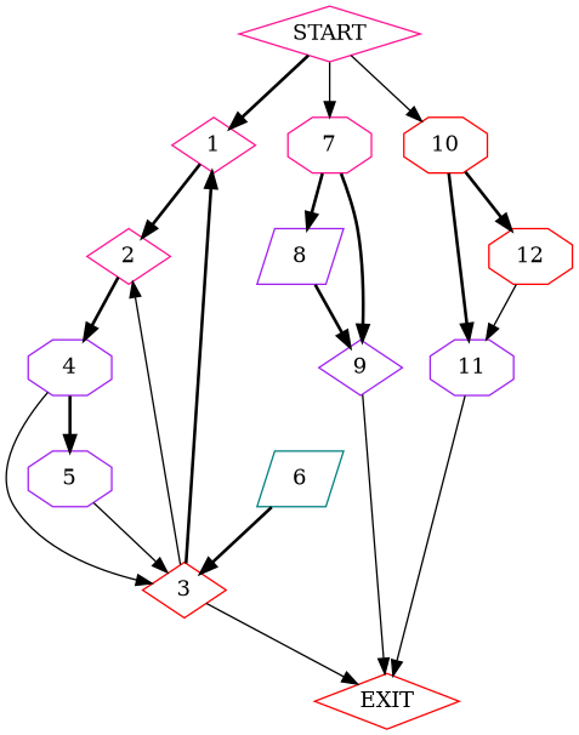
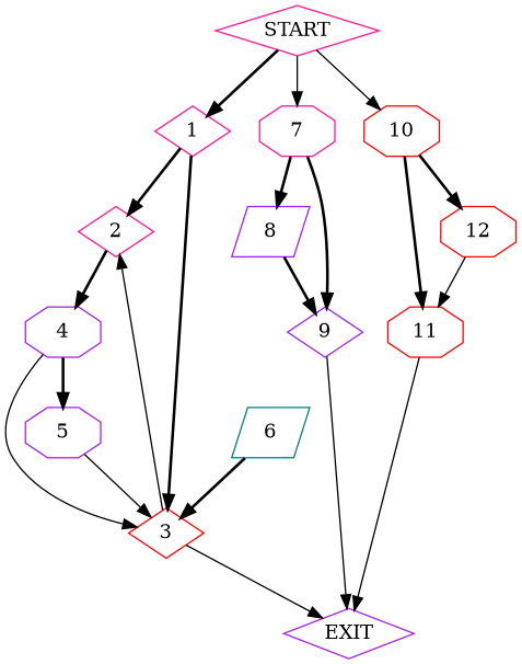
  digraph {
    node [color=purple shape=diamond]
    edge [style=bold]
    n1 [color=deeppink label=START]
    1 [color=deeppink]
    7 [color=deeppink shape=octagon]
    10 [color=red shape=octagon]
    2 [color=deeppink]
    3 [color=red]
    8 [shape=parallelogram]
    9
-   11 [shape=octagon]
+   11 [color=red shape=octagon]
    12 [color=red shape=octagon]
-   n11 [color=red label=EXIT]
+   n11 [label=EXIT]
    4 [shape=octagon]
    5 [shape=octagon]
    6 [color=teal shape=parallelogram]
    n1 -> 1
    n1 -> 7 [style=solid]
    n1 -> 10 [style=solid]
    1 -> 2
-   3 -> 1
+   1 -> 3
    7 -> 8
    7 -> 9
    10 -> 11
    10 -> 12
    2 -> 4
    3 -> 2 [style=solid]
    3 -> n11 [style=solid]
    8 -> 9
    9 -> n11 [style=solid]
    11 -> n11 [style=solid]
    12 -> 11 [style=solid]
    4 -> 3 [style=solid]
    4 -> 5
    5 -> 3 [style=solid]
    6 -> 3
  }
